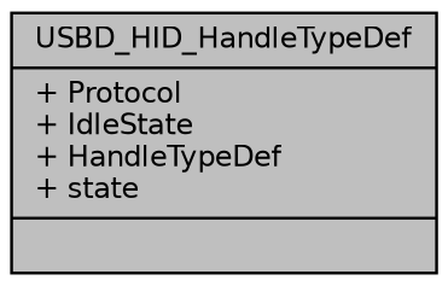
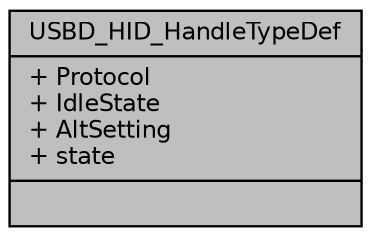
  digraph {
-   n1 [color=black fillcolor=grey75 fontcolor=black fontname=Helvetica fontsize=10 height=0.2 label="{USBD_HID_HandleTypeDef\n|+ Protocol\l+ IdleState\l+ HandleTypeDef\l+ state\l|}" shape=record style=filled width=0.4]
+   n1 [color=black fillcolor=grey75 fontcolor=black fontname=Helvetica fontsize=10 height=0.2 label="{USBD_HID_HandleTypeDef\n|+ Protocol\l+ IdleState\l+ AltSetting\l+ state\l|}" shape=record style=filled width=0.4]
  }
